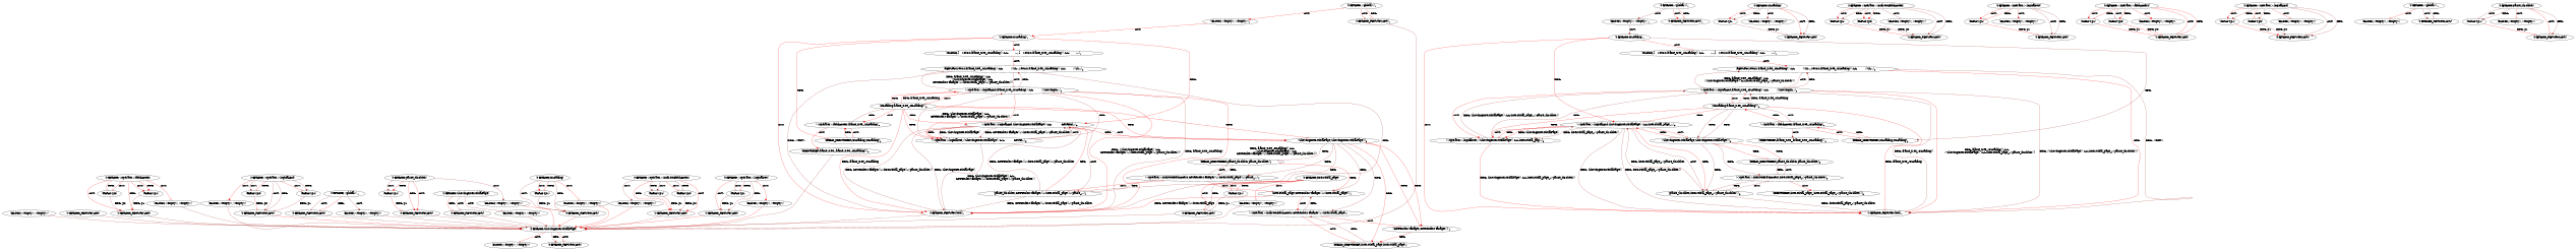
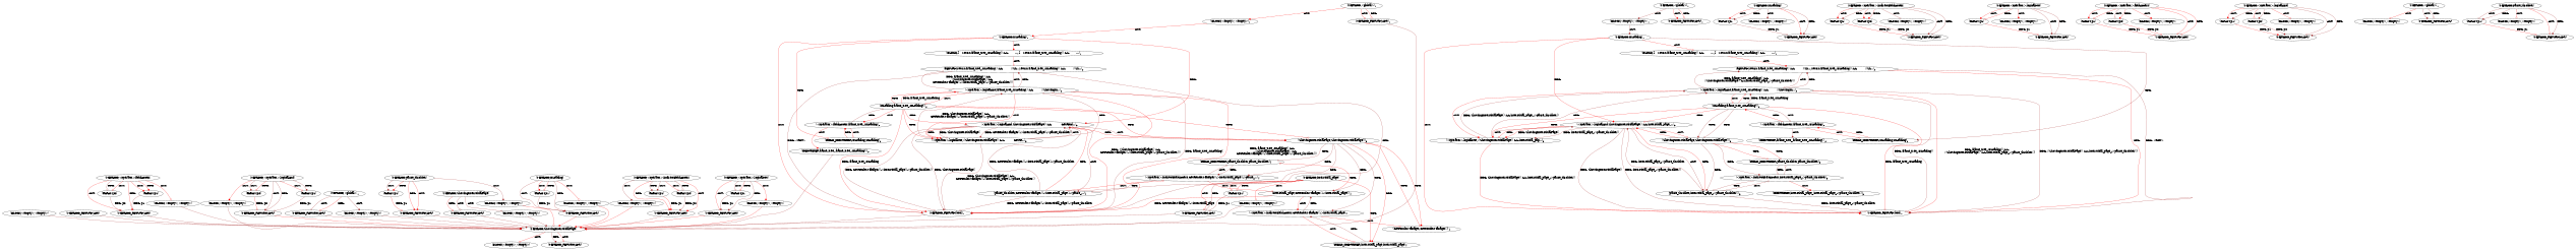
  digraph {
    edge [arrowhead=dot color=red]
    n1 [label=<(METHOD,ShowingInterstitialPage)>]
    n2 [label=<(BLOCK,&lt;empty&gt;,&lt;empty&gt;)>]
    n3 [label=<(METHOD_RETURN,ANY)>]
    n4 [label=<(METHOD,ShowingInterstitialPage)>]
    n5 [label=<(BLOCK,&lt;empty&gt;,&lt;empty&gt;)>]
    n6 [label=<(METHOD_RETURN,ANY)>]
    n7 [label=<(METHOD,&lt;global&gt;)<SUB>1</SUB>>]
    n8 [label=<(BLOCK,&lt;empty&gt;,&lt;empty&gt;)<SUB>1</SUB>>]
    n9 [label=<(METHOD_RETURN,ANY)<SUB>1</SUB>>]
    n10 [label=<(METHOD,IsLoading)<SUB>1</SUB>>]
    n11 [label=<(BLOCK,{    return frame_tree_.IsLoading() &amp;&amp;         ...,{    return frame_tree_.IsLoading() &amp;&amp;         ...)<SUB>1</SUB>>]
    n12 [label=<(FIELD_IDENTIFIER,IsLoading,IsLoading)<SUB>2</SUB>>]
    n13 [label=<(&lt;operator&gt;.logicalAnd,ShowingInterstitialPage() &amp;&amp;            GetRend...)<SUB>3</SUB>>]
    n14 [label=<(METHOD_RETURN,bool)<SUB>1</SUB>>]
    n15 [label=<(RETURN,return frame_tree_.IsLoading() &amp;&amp;          !(Sh...,return frame_tree_.IsLoading() &amp;&amp;          !(Sh...)<SUB>2</SUB>>]
    n16 [label=<(&lt;operator&gt;.fieldAccess,frame_tree_.IsLoading)<SUB>2</SUB>>]
    n17 [label=<(&lt;operator&gt;.logicalNot,!(ShowingInterstitialPage() &amp;&amp;            GetRe...)<SUB>3</SUB>>]
    n18 [label=<(ShowingInterstitialPage,ShowingInterstitialPage())<SUB>3</SUB>>]
    n19 [label=<(pause_throbber,GetRenderManager()-&gt;interstitial_page()-&gt;pause_...)<SUB>4</SUB>>]
    n20 [label=<(&lt;operator&gt;.logicalAnd,frame_tree_.IsLoading() &amp;&amp;          !(ShowingIn...)<SUB>2</SUB>>]
    n21 [label=<(IsLoading,frame_tree_.IsLoading())<SUB>2</SUB>>]
    n22 [label=<(IDENTIFIER,frame_tree_,frame_tree_.IsLoading())<SUB>2</SUB>>]
    n23 [label=<(&lt;operator&gt;.indirectFieldAccess,GetRenderManager()-&gt;interstitial_page()-&gt;pause_...)<SUB>4</SUB>>]
    n24 [label=<(interstitial_page,GetRenderManager()-&gt;interstitial_page())<SUB>4</SUB>>]
    n25 [label=<(&lt;operator&gt;.indirectFieldAccess,GetRenderManager()-&gt;interstitial_page)<SUB>4</SUB>>]
    n26 [label=<(GetRenderManager,GetRenderManager())<SUB>4</SUB>>]
    n27 [label=<(FIELD_IDENTIFIER,interstitial_page,interstitial_page)<SUB>4</SUB>>]
    n28 [label=<(FIELD_IDENTIFIER,pause_throbber,pause_throbber)<SUB>4</SUB>>]
    n29 [label=<(METHOD,IsLoading)>]
    n30 [label=<(PARAM,p1)>]
    n31 [label=<(BLOCK,&lt;empty&gt;,&lt;empty&gt;)>]
    n32 [label=<(METHOD_RETURN,ANY)>]
    n33 [label=<(BLOCK,&lt;empty&gt;,&lt;empty&gt;)>]
    n34 [label=<(METHOD_RETURN,ANY)>]
    n35 [label=<(METHOD,interstitial_page)>]
    n36 [label=<(PARAM,p1)>]
    n37 [label=<(BLOCK,&lt;empty&gt;,&lt;empty&gt;)>]
    n38 [label=<(METHOD_RETURN,ANY)>]
    n39 [label=<(METHOD,&lt;operator&gt;.indirectFieldAccess)>]
    n40 [label=<(PARAM,p1)>]
    n41 [label=<(PARAM,p2)>]
    n42 [label=<(BLOCK,&lt;empty&gt;,&lt;empty&gt;)>]
    n43 [label=<(METHOD_RETURN,ANY)>]
    n44 [label=<(METHOD,&lt;operator&gt;.logicalNot)>]
    n45 [label=<(PARAM,p1)>]
    n46 [label=<(BLOCK,&lt;empty&gt;,&lt;empty&gt;)>]
    n47 [label=<(METHOD_RETURN,ANY)>]
    n48 [label=<(METHOD,&lt;operator&gt;.fieldAccess)>]
    n49 [label=<(PARAM,p1)>]
    n50 [label=<(PARAM,p2)>]
    n51 [label=<(BLOCK,&lt;empty&gt;,&lt;empty&gt;)>]
    n52 [label=<(METHOD_RETURN,ANY)>]
    n53 [label=<(METHOD,&lt;operator&gt;.logicalAnd)>]
    n54 [label=<(PARAM,p1)>]
    n55 [label=<(PARAM,p2)>]
    n56 [label=<(BLOCK,&lt;empty&gt;,&lt;empty&gt;)>]
    n57 [label=<(METHOD_RETURN,ANY)>]
    n58 [label=<(METHOD,&lt;global&gt;)<SUB>1</SUB>>]
    n59 [label=<(BLOCK,&lt;empty&gt;,&lt;empty&gt;)>]
    n60 [label=<(METHOD_RETURN,ANY)>]
    n61 [label=<(METHOD,pause_throbber)>]
    n62 [label=<(PARAM,p1)>]
    n63 [label=<(BLOCK,&lt;empty&gt;,&lt;empty&gt;)>]
    n64 [label=<(METHOD_RETURN,ANY)>]
    n65 [label=<(METHOD,&lt;global&gt;)<SUB>1</SUB>>]
    n66 [label=<(BLOCK,&lt;empty&gt;,&lt;empty&gt;)<SUB>1</SUB>>]
    n67 [label=<(METHOD_RETURN,ANY)<SUB>1</SUB>>]
    n68 [label=<(METHOD,IsLoading)<SUB>1</SUB>>]
    n69 [label=<(BLOCK,{    return frame_tree_.IsLoading() &amp;&amp;         ...,{    return frame_tree_.IsLoading() &amp;&amp;         ...)<SUB>1</SUB>>]
    n70 [label=<(FIELD_IDENTIFIER,IsLoading,IsLoading)<SUB>2</SUB>>]
    n71 [label=<(&lt;operator&gt;.logicalAnd,ShowingInterstitialPage() &amp;&amp; interstitial_page_...)<SUB>3</SUB>>]
    n72 [label=<(METHOD_RETURN,bool)<SUB>1</SUB>>]
    n73 [label=<(RETURN,return frame_tree_.IsLoading() &amp;&amp;          !(Sh...,return frame_tree_.IsLoading() &amp;&amp;          !(Sh...)<SUB>2</SUB>>]
    n74 [label=<(&lt;operator&gt;.fieldAccess,frame_tree_.IsLoading)<SUB>2</SUB>>]
    n75 [label=<(&lt;operator&gt;.logicalNot,!(ShowingInterstitialPage() &amp;&amp; interstitial_pag...)<SUB>3</SUB>>]
    n76 [label=<(ShowingInterstitialPage,ShowingInterstitialPage())<SUB>3</SUB>>]
    n77 [label=<(pause_throbber,interstitial_page_-&gt;pause_throbber())<SUB>3</SUB>>]
    n78 [label=<(&lt;operator&gt;.logicalAnd,frame_tree_.IsLoading() &amp;&amp;          !(ShowingIn...)<SUB>2</SUB>>]
    n79 [label=<(IsLoading,frame_tree_.IsLoading())<SUB>2</SUB>>]
    n80 [label=<(IDENTIFIER,frame_tree_,frame_tree_.IsLoading())<SUB>2</SUB>>]
    n81 [label=<(&lt;operator&gt;.indirectFieldAccess,interstitial_page_-&gt;pause_throbber)<SUB>3</SUB>>]
    n82 [label=<(FIELD_IDENTIFIER,pause_throbber,pause_throbber)<SUB>3</SUB>>]
    n83 [label=<(IDENTIFIER,interstitial_page_,interstitial_page_-&gt;pause_throbber())<SUB>3</SUB>>]
    n84 [label=<(METHOD,IsLoading)>]
    n85 [label=<(PARAM,p1)>]
    n86 [label=<(BLOCK,&lt;empty&gt;,&lt;empty&gt;)>]
    n87 [label=<(METHOD_RETURN,ANY)>]
    n88 [label=<(METHOD,&lt;operator&gt;.indirectFieldAccess)>]
    n89 [label=<(PARAM,p1)>]
    n90 [label=<(PARAM,p2)>]
    n91 [label=<(BLOCK,&lt;empty&gt;,&lt;empty&gt;)>]
    n92 [label=<(METHOD_RETURN,ANY)>]
    n93 [label=<(METHOD,&lt;operator&gt;.logicalNot)>]
    n94 [label=<(PARAM,p1)>]
    n95 [label=<(BLOCK,&lt;empty&gt;,&lt;empty&gt;)>]
    n96 [label=<(METHOD_RETURN,ANY)>]
    n97 [label=<(METHOD,&lt;operator&gt;.fieldAccess)>]
    n98 [label=<(PARAM,p1)>]
    n99 [label=<(PARAM,p2)>]
    n100 [label=<(BLOCK,&lt;empty&gt;,&lt;empty&gt;)>]
    n101 [label=<(METHOD_RETURN,ANY)>]
    n102 [label=<(METHOD,&lt;operator&gt;.logicalAnd)>]
    n103 [label=<(PARAM,p1)>]
    n104 [label=<(PARAM,p2)>]
    n105 [label=<(BLOCK,&lt;empty&gt;,&lt;empty&gt;)>]
    n106 [label=<(METHOD_RETURN,ANY)>]
    n107 [label=<(METHOD,&lt;global&gt;)<SUB>1</SUB>>]
    n108 [label=<(BLOCK,&lt;empty&gt;,&lt;empty&gt;)>]
    n109 [label=<(METHOD_RETURN,ANY)>]
    n110 [label=<(METHOD,pause_throbber)>]
    n111 [label=<(PARAM,p1)>]
    n112 [label=<(BLOCK,&lt;empty&gt;,&lt;empty&gt;)>]
    n113 [label=<(METHOD_RETURN,ANY)>]
    n1 -> n2 [arrowhead=odot color=brown label="AST: "]
    n1 -> n3 [arrowhead=odot color=brown label="AST: "]
    n1 -> n3 [arrowhead=odot label="CFG: "]
    n2 -> n4 [color=brown]
    n3 -> n4 [arrowhead=odot color=brown]
    n4 -> n5 [arrowhead=odot label="AST: "]
    n4 -> n6 [arrowhead=odot label="AST: "]
    n4 -> n6 [color=brown label="CFG: "]
    n7 -> n8 [label="AST: "]
    n7 -> n9 [arrowhead=odot label="AST: "]
    n7 -> n9 [arrowhead=odot label="CFG: "]
    n8 -> n10 [label="AST: "]
    n9 -> n4 [arrowhead=odot color=brown]
    n10 -> n11 [label="AST: "]
    n10 -> n12 [arrowhead=odot label="CFG: "]
    n10 -> n13 [label="DDG: "]
    n10 -> n14 [label="AST: "]
    n11 -> n15 [arrowhead=odot label="AST: "]
    n12 -> n16 [label="CFG: "]
    n13 -> n14 [color=brown label="DDG: ShowingInterstitialPage()"]
    n13 -> n14 [arrowhead=odot color=brown label="DDG: GetRenderManager()-&gt;interstitial_page()-&gt;pause_throbber()"]
    n13 -> n17 [label="CFG: "]
    n13 -> n17 [arrowhead=odot color=brown label="DDG: ShowingInterstitialPage()"]
    n13 -> n17 [color=brown label="DDG: GetRenderManager()-&gt;interstitial_page()-&gt;pause_throbber()"]
    n13 -> n18 [color=brown label="AST: "]
    n13 -> n19 [arrowhead=odot color=brown label="AST: "]
    n14 -> n4 [color=brown]
    n15 -> n14 [arrowhead=odot color=brown label="CFG: "]
    n15 -> n14 [arrowhead=odot color=brown label="DDG: &lt;RET&gt;"]
    n15 -> n20 [arrowhead=odot color=brown label="AST: "]
    n16 -> n12 [arrowhead=odot label="AST: "]
    n16 -> n21 [arrowhead=odot color=brown label="CFG: "]
    n16 -> n22 [label="AST: "]
    n17 -> n13 [color=brown label="AST: "]
    n17 -> n14 [arrowhead=odot color=brown label="DDG: ShowingInterstitialPage() &amp;&amp;\n           GetRenderManager()-&gt;interstitial_page()-&gt;pause_throbber()"]
    n17 -> n20 [arrowhead=odot color=brown label="CFG: "]
    n17 -> n20 [color=brown label="DDG: ShowingInterstitialPage() &amp;&amp;\n           GetRenderManager()-&gt;interstitial_page()-&gt;pause_throbber()"]
    n18 -> n13 [arrowhead=odot label="CFG: "]
    n18 -> n19 [color=brown label="CDG: "]
    n18 -> n23 [color=brown label="CDG: "]
    n18 -> n24 [color=brown label="CDG: "]
    n18 -> n25 [color=brown label="CDG: "]
    n18 -> n26 [label="CFG: "]
    n18 -> n26 [arrowhead=odot label="CDG: "]
    n18 -> n27 [label="CDG: "]
    n18 -> n28 [arrowhead=odot color=brown label="CDG: "]
    n19 -> n13 [label="CFG: "]
    n19 -> n13 [color=brown label="DDG: GetRenderManager()-&gt;interstitial_page()-&gt;pause_throbber"]
    n19 -> n14 [arrowhead=odot color=brown label="DDG: GetRenderManager()-&gt;interstitial_page()-&gt;pause_throbber"]
    n19 -> n23 [arrowhead=odot label="AST: "]
    n20 -> n14 [color=brown label="DDG: frame_tree_.IsLoading()"]
    n20 -> n14 [arrowhead=odot label="DDG: !(ShowingInterstitialPage() &amp;&amp;\n           GetRenderManager()-&gt;interstitial_page()-&gt;pause_throbber())"]
    n20 -> n14 [arrowhead=odot label="DDG: frame_tree_.IsLoading() &amp;&amp;\n         !(ShowingInterstitialPage() &amp;&amp;\n           GetRenderManager()-&gt;interstitial_page()-&gt;pause_throbber())"]
    n20 -> n15 [color=brown label="CFG: "]
    n20 -> n15 [arrowhead=odot color=brown label="DDG: frame_tree_.IsLoading() &amp;&amp;\n         !(ShowingInterstitialPage() &amp;&amp;\n           GetRenderManager()-&gt;interstitial_page()-&gt;pause_throbber())"]
    n20 -> n17 [label="AST: "]
    n20 -> n21 [arrowhead=odot label="AST: "]
    n21 -> n13 [label="CDG: "]
    n21 -> n14 [label="DDG: frame_tree_.IsLoading"]
    n21 -> n16 [label="AST: "]
    n21 -> n17 [label="CDG: "]
    n21 -> n18 [label="CFG: "]
    n21 -> n18 [arrowhead=odot label="CDG: "]
    n21 -> n20 [label="CFG: "]
    n21 -> n20 [arrowhead=odot label="DDG: frame_tree_.IsLoading"]
    n22 -> n4 [color=brown]
    n23 -> n19 [arrowhead=odot color=brown label="CFG: "]
    n23 -> n24 [arrowhead=odot label="AST: "]
    n23 -> n28 [arrowhead=odot color=brown label="AST: "]
    n24 -> n14 [arrowhead=odot label="DDG: GetRenderManager()-&gt;interstitial_page"]
    n24 -> n25 [label="AST: "]
    n24 -> n28 [arrowhead=odot label="CFG: "]
    n25 -> n24 [color=brown label="CFG: "]
    n25 -> n26 [arrowhead=odot label="AST: "]
    n25 -> n27 [arrowhead=odot label="AST: "]
-   n26 -> n27 [label="CFG: "]
+   n35 -> n27 [label="CFG: "]
    n27 -> n25 [color=brown label="CFG: "]
    n28 -> n23 [color=brown label="CFG: "]
    n29 -> n30 [label="AST: "]
    n29 -> n30 [arrowhead=odot label="DDG: "]
    n29 -> n31 [arrowhead=odot label="AST: "]
    n29 -> n32 [color=brown label="AST: "]
    n29 -> n32 [color=brown label="CFG: "]
    n30 -> n32 [arrowhead=odot color=brown label="DDG: p1"]
    n31 -> n4
    n32 -> n4
    n33 -> n4 [color=brown]
    n34 -> n4 [color=brown]
    n35 -> n36 [arrowhead=odot label="AST: "]
    n35 -> n36 [arrowhead=odot label="DDG: "]
    n35 -> n37 [arrowhead=odot label="AST: "]
    n35 -> n38 [arrowhead=odot label="AST: "]
    n35 -> n38 [arrowhead=odot color=brown label="CFG: "]
    n36 -> n38 [arrowhead=odot color=brown label="DDG: p1"]
    n37 -> n4 [arrowhead=odot color=brown]
    n38 -> n4 [arrowhead=odot color=brown]
    n39 -> n40 [color=brown label="AST: "]
    n39 -> n40 [color=brown label="DDG: "]
    n39 -> n41 [arrowhead=odot label="AST: "]
    n39 -> n41 [arrowhead=odot color=brown label="DDG: "]
    n39 -> n42 [color=brown label="AST: "]
    n39 -> n43 [label="AST: "]
    n39 -> n43 [label="CFG: "]
    n40 -> n43 [label="DDG: p1"]
    n41 -> n43 [color=brown label="DDG: p2"]
    n42 -> n4 [arrowhead=odot]
    n43 -> n4 [arrowhead=odot color=brown]
    n44 -> n45 [arrowhead=odot color=brown label="AST: "]
    n44 -> n45 [arrowhead=odot label="DDG: "]
    n44 -> n46 [label="AST: "]
    n44 -> n47 [arrowhead=odot label="AST: "]
    n44 -> n47 [color=brown label="CFG: "]
    n45 -> n47 [color=brown label="DDG: p1"]
    n46 -> n4
    n47 -> n4
    n48 -> n49 [label="AST: "]
    n48 -> n49 [label="DDG: "]
    n48 -> n50 [arrowhead=odot label="AST: "]
    n48 -> n50 [arrowhead=odot color=brown label="DDG: "]
    n48 -> n51 [arrowhead=odot label="AST: "]
    n48 -> n52 [arrowhead=odot label="AST: "]
    n48 -> n52 [label="CFG: "]
    n49 -> n52 [arrowhead=odot color=brown label="DDG: p1"]
    n50 -> n52 [color=brown label="DDG: p2"]
    n51 -> n4 [color=brown]
    n52 -> n4 [arrowhead=odot color=brown]
    n53 -> n54 [arrowhead=odot label="AST: "]
    n53 -> n54 [color=brown label="DDG: "]
    n53 -> n55 [color=brown label="AST: "]
    n53 -> n55 [arrowhead=odot label="DDG: "]
    n53 -> n56 [label="AST: "]
    n53 -> n57 [color=brown label="AST: "]
    n53 -> n57 [arrowhead=odot color=brown label="CFG: "]
    n54 -> n57 [arrowhead=odot color=brown label="DDG: p1"]
    n55 -> n57 [arrowhead=odot label="DDG: p2"]
    n56 -> n4 [color=brown]
    n57 -> n4
    n58 -> n59 [color=brown label="AST: "]
    n58 -> n60 [arrowhead=odot color=brown label="AST: "]
    n58 -> n60 [arrowhead=odot label="CFG: "]
    n59 -> n4 [color=brown]
    n60 -> n4 [arrowhead=odot color=brown]
    n61 -> n62 [color=brown label="AST: "]
    n61 -> n62 [label="DDG: "]
    n61 -> n63 [color=brown label="AST: "]
    n61 -> n64 [label="AST: "]
    n61 -> n64 [label="CFG: "]
    n62 -> n64 [arrowhead=odot label="DDG: p1"]
    n63 -> n4 [arrowhead=odot]
    n64 -> n4 [arrowhead=odot color=brown]
    n65 -> n66 [color=brown label="AST: "]
    n65 -> n67 [label="AST: "]
    n65 -> n67 [arrowhead=odot label="CFG: "]
    n66 -> n68 [color=brown label="AST: "]
    n68 -> n69 [arrowhead=odot label="AST: "]
    n68 -> n70 [color=brown label="CFG: "]
    n68 -> n71 [label="DDG: "]
    n68 -> n72 [label="AST: "]
    n69 -> n73 [label="AST: "]
    n70 -> n74 [label="CFG: "]
    n71 -> n72 [arrowhead=odot color=brown label="DDG: ShowingInterstitialPage()"]
    n71 -> n72 [color=brown label="DDG: interstitial_page_-&gt;pause_throbber()"]
    n71 -> n75 [arrowhead=odot label="CFG: "]
    n71 -> n75 [label="DDG: ShowingInterstitialPage()"]
    n71 -> n75 [color=brown label="DDG: interstitial_page_-&gt;pause_throbber()"]
    n71 -> n76 [arrowhead=odot label="AST: "]
    n71 -> n77 [color=brown label="AST: "]
    n73 -> n72 [arrowhead=odot label="CFG: "]
    n73 -> n72 [color=brown label="DDG: &lt;RET&gt;"]
    n73 -> n78 [arrowhead=odot color=brown label="AST: "]
    n74 -> n70 [arrowhead=odot label="AST: "]
    n74 -> n79 [label="CFG: "]
    n74 -> n80 [color=brown label="AST: "]
    n75 -> n71 [color=brown label="AST: "]
    n75 -> n72 [label="DDG: ShowingInterstitialPage() &amp;&amp; interstitial_page_-&gt;pause_throbber()"]
    n75 -> n78 [color=brown label="CFG: "]
    n75 -> n78 [color=brown label="DDG: ShowingInterstitialPage() &amp;&amp; interstitial_page_-&gt;pause_throbber()"]
    n76 -> n71 [label="CFG: "]
    n76 -> n77 [color=brown label="CDG: "]
    n76 -> n81 [color=brown label="CDG: "]
    n76 -> n82 [arrowhead=odot label="CFG: "]
    n76 -> n82 [arrowhead=odot label="CDG: "]
    n77 -> n71 [arrowhead=odot label="CFG: "]
    n77 -> n71 [color=brown label="DDG: interstitial_page_-&gt;pause_throbber"]
    n77 -> n72 [arrowhead=odot color=brown label="DDG: interstitial_page_-&gt;pause_throbber"]
    n77 -> n81 [arrowhead=odot color=brown label="AST: "]
    n78 -> n72 [arrowhead=odot color=brown label="DDG: frame_tree_.IsLoading()"]
    n78 -> n72 [color=brown label="DDG: !(ShowingInterstitialPage() &amp;&amp; interstitial_page_-&gt;pause_throbber())"]
    n78 -> n72 [arrowhead=odot label="DDG: frame_tree_.IsLoading() &amp;&amp;\n         !(ShowingInterstitialPage() &amp;&amp; interstitial_page_-&gt;pause_throbber())"]
    n78 -> n73 [color=brown label="CFG: "]
    n78 -> n73 [color=brown label="DDG: frame_tree_.IsLoading() &amp;&amp;\n         !(ShowingInterstitialPage() &amp;&amp; interstitial_page_-&gt;pause_throbber())"]
    n78 -> n75 [label="AST: "]
    n78 -> n79 [arrowhead=odot label="AST: "]
    n79 -> n71 [arrowhead=odot label="CDG: "]
    n79 -> n72 [arrowhead=odot label="DDG: frame_tree_.IsLoading"]
    n79 -> n74 [arrowhead=odot color=brown label="AST: "]
    n79 -> n75 [label="CDG: "]
    n79 -> n76 [arrowhead=odot color=brown label="CFG: "]
    n79 -> n76 [color=brown label="CDG: "]
    n79 -> n78 [arrowhead=odot label="CFG: "]
    n79 -> n78 [color=brown label="DDG: frame_tree_.IsLoading"]
    n81 -> n77 [arrowhead=odot color=brown label="CFG: "]
    n81 -> n82 [arrowhead=odot color=brown label="AST: "]
    n81 -> n83 [label="AST: "]
    n82 -> n81 [arrowhead=odot color=brown label="CFG: "]
    n84 -> n85 [label="AST: "]
    n84 -> n85 [color=brown label="DDG: "]
    n84 -> n86 [color=brown label="AST: "]
    n84 -> n87 [label="AST: "]
    n84 -> n87 [color=brown label="CFG: "]
    n85 -> n87 [arrowhead=odot color=brown label="DDG: p1"]
    n88 -> n89 [label="AST: "]
    n88 -> n89 [color=brown label="DDG: "]
    n88 -> n90 [label="AST: "]
    n88 -> n90 [label="DDG: "]
    n88 -> n91 [arrowhead=odot color=brown label="AST: "]
    n88 -> n92 [color=brown label="AST: "]
    n88 -> n92 [arrowhead=odot color=brown label="CFG: "]
    n89 -> n92 [arrowhead=odot label="DDG: p1"]
    n90 -> n92 [color=brown label="DDG: p2"]
    n93 -> n94 [label="AST: "]
    n93 -> n94 [arrowhead=odot label="DDG: "]
    n93 -> n95 [label="AST: "]
    n93 -> n96 [color=brown label="AST: "]
    n93 -> n96 [arrowhead=odot color=brown label="CFG: "]
    n94 -> n96 [arrowhead=odot label="DDG: p1"]
    n97 -> n98 [label="AST: "]
    n97 -> n98 [arrowhead=odot label="DDG: "]
    n97 -> n99 [arrowhead=odot color=brown label="AST: "]
    n97 -> n99 [label="DDG: "]
    n97 -> n100 [label="AST: "]
    n97 -> n101 [arrowhead=odot label="AST: "]
    n97 -> n101 [arrowhead=odot label="CFG: "]
    n98 -> n101 [arrowhead=odot label="DDG: p1"]
    n99 -> n101 [arrowhead=odot label="DDG: p2"]
    n102 -> n103 [label="AST: "]
    n102 -> n103 [color=brown label="DDG: "]
    n102 -> n104 [arrowhead=odot label="AST: "]
    n102 -> n104 [color=brown label="DDG: "]
    n102 -> n105 [arrowhead=odot label="AST: "]
    n102 -> n106 [arrowhead=odot color=brown label="AST: "]
    n102 -> n106 [color=brown label="CFG: "]
    n103 -> n106 [label="DDG: p1"]
    n104 -> n106 [color=brown label="DDG: p2"]
    n107 -> n108 [arrowhead=odot label="AST: "]
    n107 -> n109 [color=brown label="AST: "]
    n107 -> n109 [arrowhead=odot color=brown label="CFG: "]
    n110 -> n111 [arrowhead=odot color=brown label="AST: "]
    n110 -> n111 [color=brown label="DDG: "]
    n110 -> n112 [arrowhead=odot label="AST: "]
    n110 -> n113 [arrowhead=odot label="AST: "]
    n110 -> n113 [color=brown label="CFG: "]
    n111 -> n113 [arrowhead=odot label="DDG: p1"]
  }
